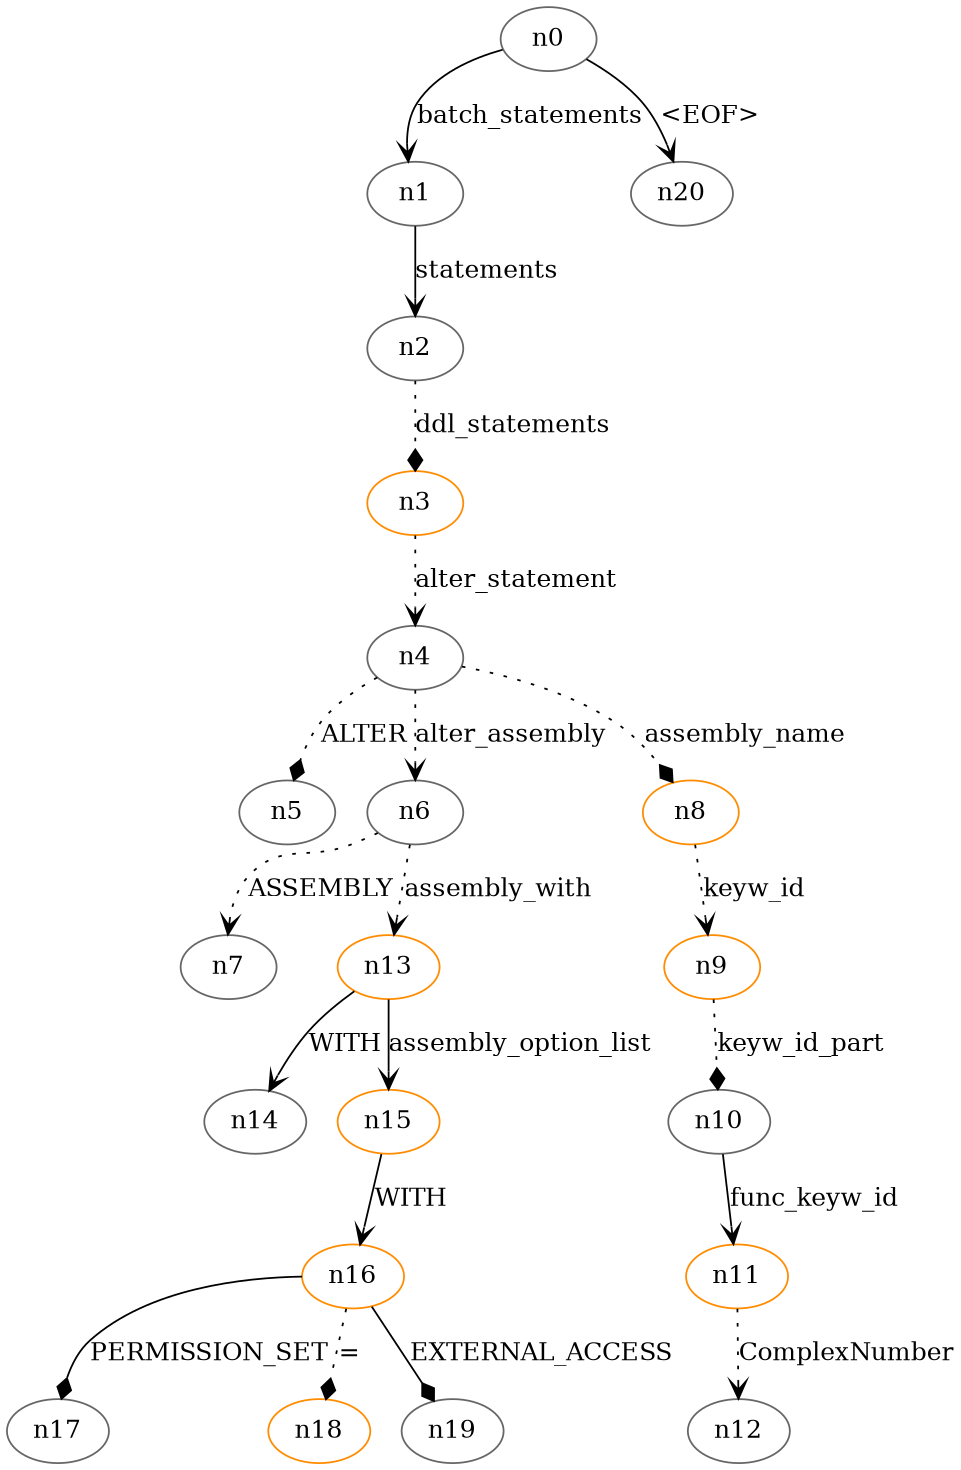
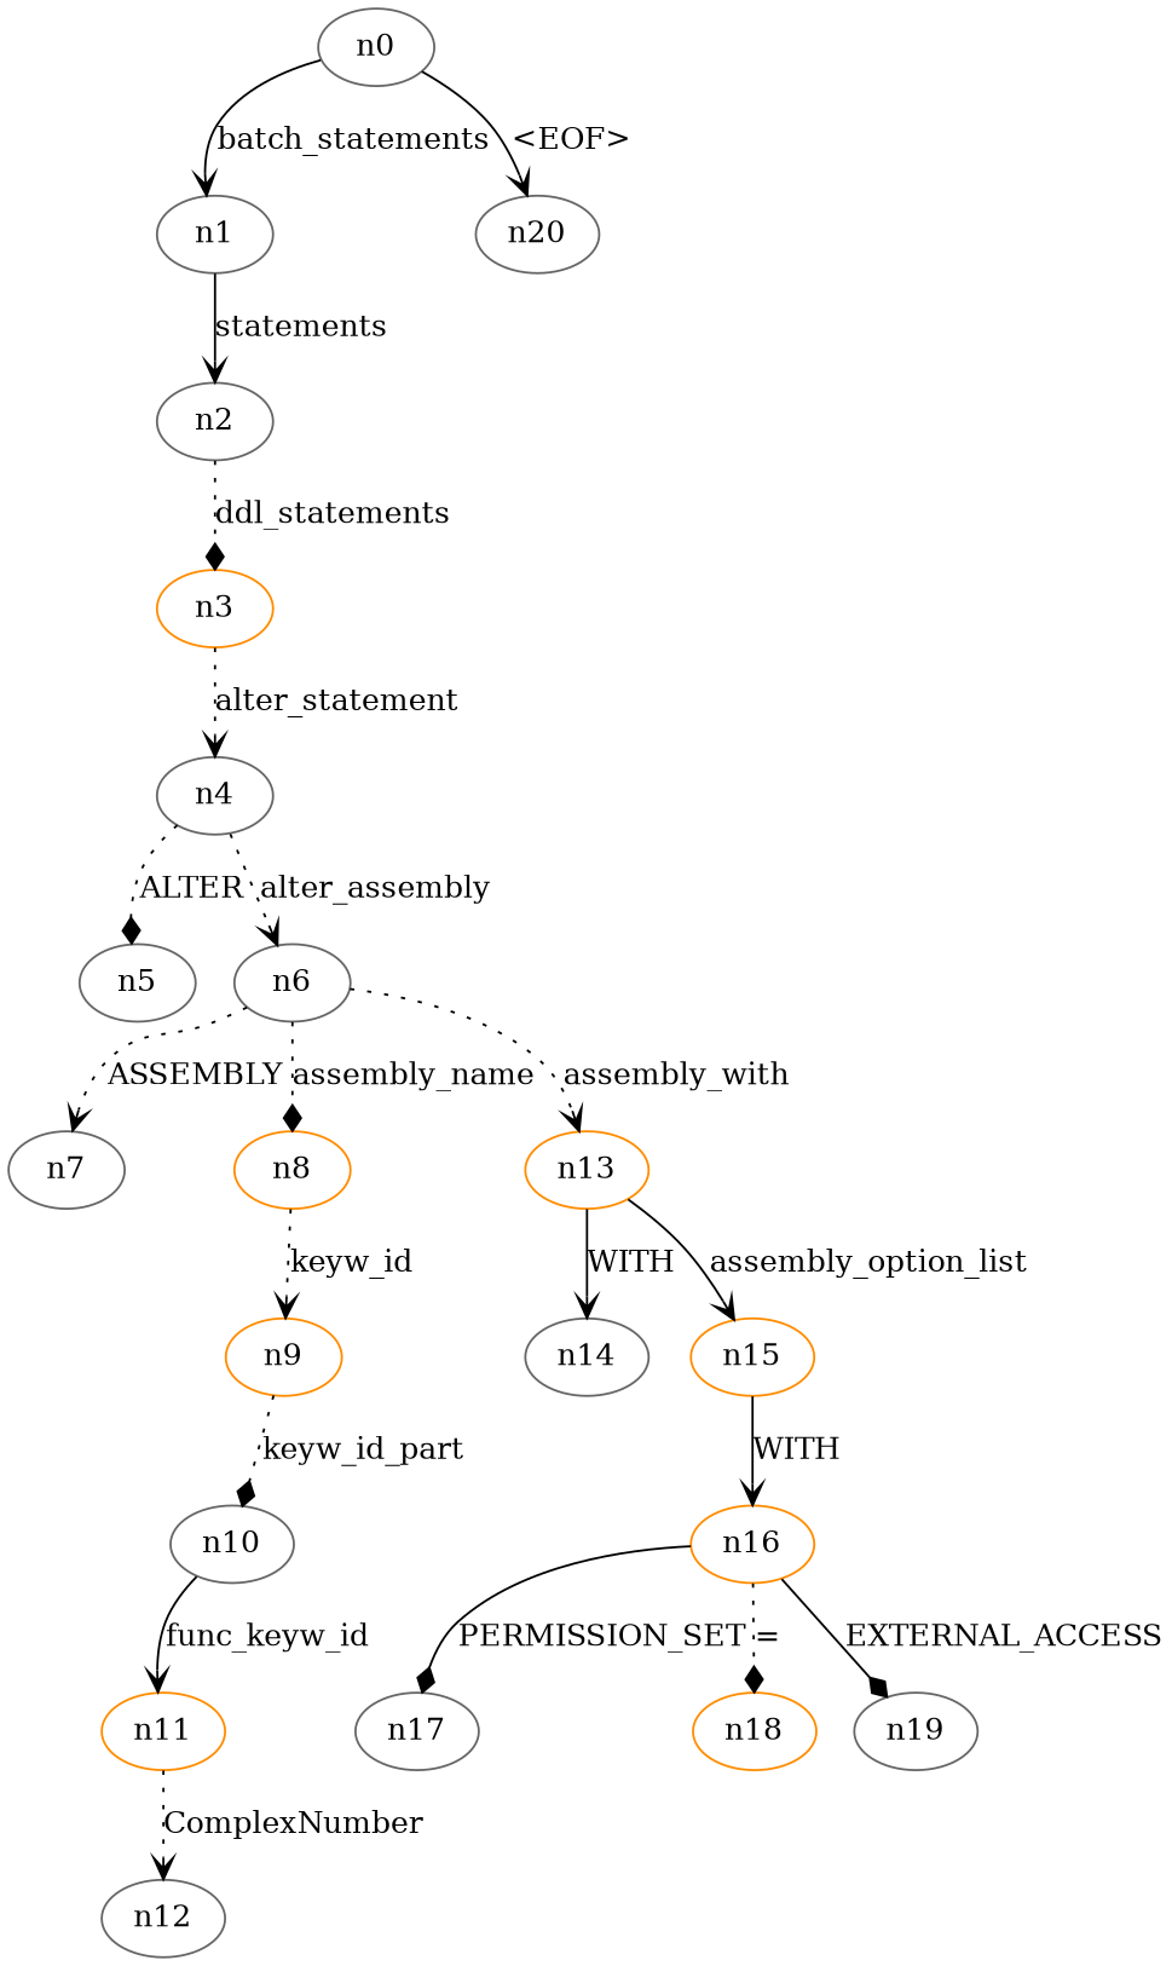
  digraph {
    node [color=gray40]
    edge [arrowhead=vee style=dotted]
    n0
    n1
    n20
    n2
    n3 [color=darkorange]
    n4
    n5
    n6
    n7
    n8 [color=darkorange]
    n13 [color=darkorange]
    n9 [color=darkorange]
    n14
    n15 [color=darkorange]
    n10
    n11 [color=darkorange]
    n12
    n16 [color=darkorange]
    n17
    n18 [color=darkorange]
    n19
    n0 -> n1 [label=batch_statements style=solid]
    n0 -> n20 [label="<EOF>" style=solid]
    n1 -> n2 [label=statements style=solid]
    n2 -> n3 [arrowhead=diamond label=ddl_statements]
    n3 -> n4 [label=alter_statement]
    n4 -> n5 [arrowhead=diamond label=ALTER]
    n4 -> n6 [label=alter_assembly]
    n6 -> n7 [label=ASSEMBLY]
-   n4 -> n8 [arrowhead=diamond label=assembly_name]
+   n6 -> n8 [arrowhead=diamond label=assembly_name]
    n6 -> n13 [label=assembly_with]
    n8 -> n9 [label=keyw_id]
    n13 -> n14 [label=WITH style=solid]
    n13 -> n15 [label=assembly_option_list style=solid]
    n9 -> n10 [arrowhead=diamond label=keyw_id_part]
    n15 -> n16 [label=WITH style=solid]
    n10 -> n11 [label=func_keyw_id style=solid]
    n11 -> n12 [label=ComplexNumber]
    n16 -> n17 [arrowhead=diamond label=PERMISSION_SET style=solid]
    n16 -> n18 [arrowhead=diamond label="="]
    n16 -> n19 [arrowhead=diamond label=EXTERNAL_ACCESS style=solid]
  }
